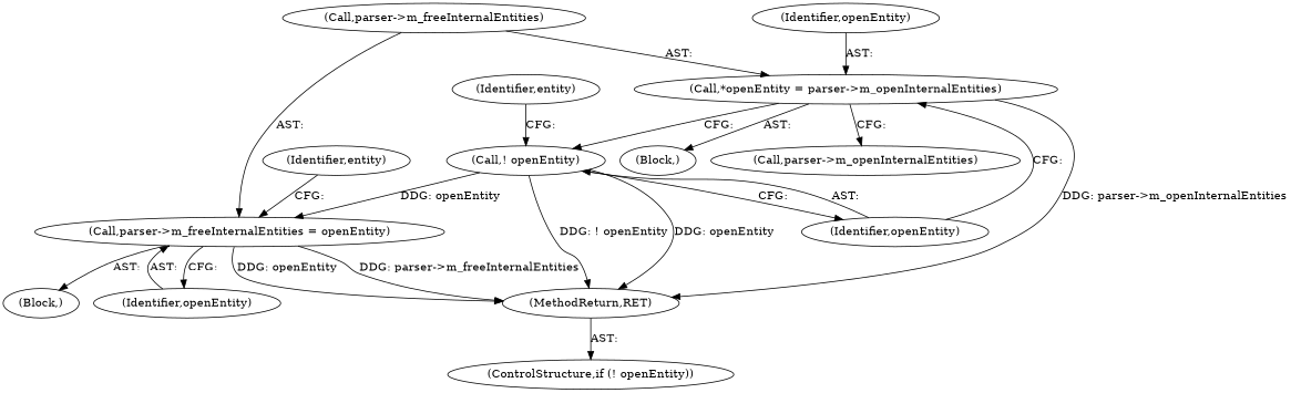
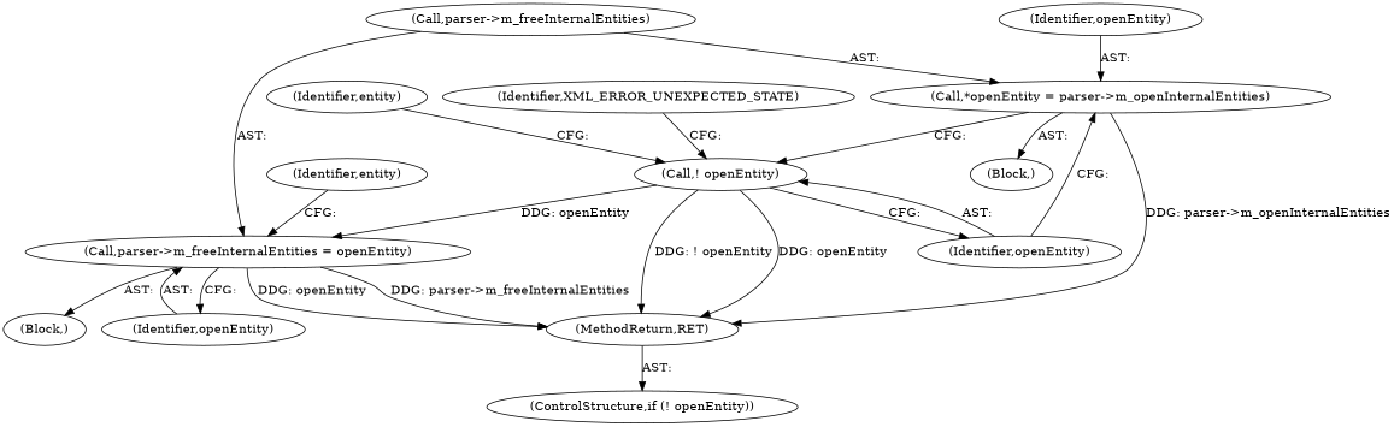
  digraph {
    n1 [label="(Call,*openEntity = parser->m_openInternalEntities)"]
    n2 [label="(Call,! openEntity)"]
-   n3 [label="(Call,parser->m_openInternalEntities)"]
    n4 [label="(MethodReturn,RET)"]
    n5 [label="(Block,)"]
    n6 [label="(Call,parser->m_freeInternalEntities = openEntity)"]
    n7 [label="(Identifier,openEntity)"]
    n8 [label="(ControlStructure,if (! openEntity))"]
    n9 [label="(Block,)"]
    n10 [label="(Identifier,openEntity)"]
    n11 [label="(Identifier,entity)"]
    n12 [label="(Call,parser->m_freeInternalEntities)"]
+   n13 [label="(Identifier,XML_ERROR_UNEXPECTED_STATE)"]
    n14 [label="(Identifier,openEntity)"]
    n15 [label="(Identifier,entity)"]
    n1 -> n2 [label="CFG: "]
-   n1 -> n3 [label="CFG: "]
    n1 -> n4 [label="DDG: parser->m_openInternalEntities"]
    n1 -> n5 [label="AST: "]
    n2 -> n4 [label="DDG: ! openEntity"]
    n2 -> n4 [label="DDG: openEntity"]
    n2 -> n6 [label="DDG: openEntity"]
    n2 -> n7 [label="CFG: "]
    n4 -> n8 [label="AST: "]
    n6 -> n4 [label="DDG: parser->m_freeInternalEntities"]
    n6 -> n4 [label="DDG: openEntity"]
    n6 -> n9 [label="AST: "]
    n6 -> n10 [label="CFG: "]
    n7 -> n1 [label="CFG: "]
    n7 -> n2 [label="AST: "]
    n10 -> n6 [label="AST: "]
    n11 -> n2 [label="CFG: "]
    n12 -> n1 [label="AST: "]
    n12 -> n6 [label="AST: "]
+   n13 -> n2 [label="CFG: "]
    n14 -> n1 [label="AST: "]
    n15 -> n6 [label="CFG: "]
  }
